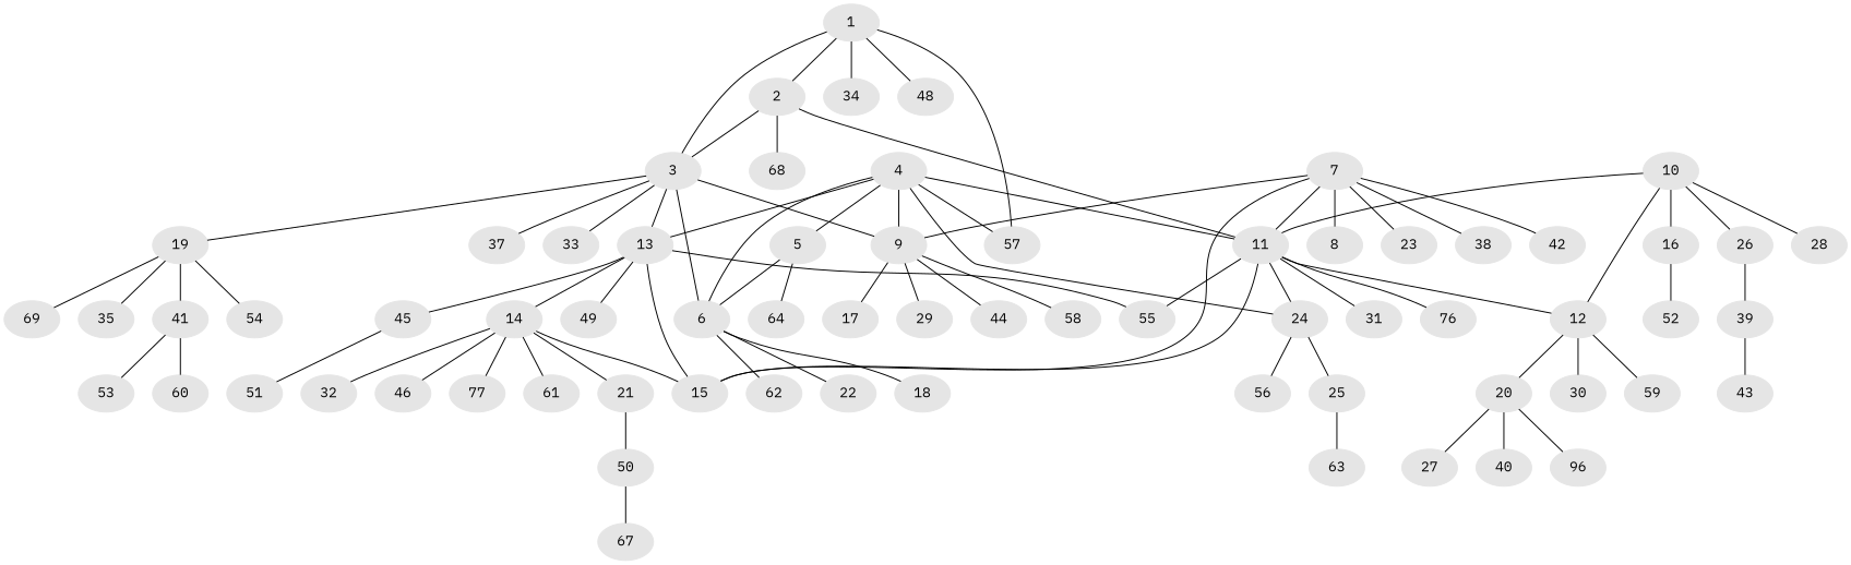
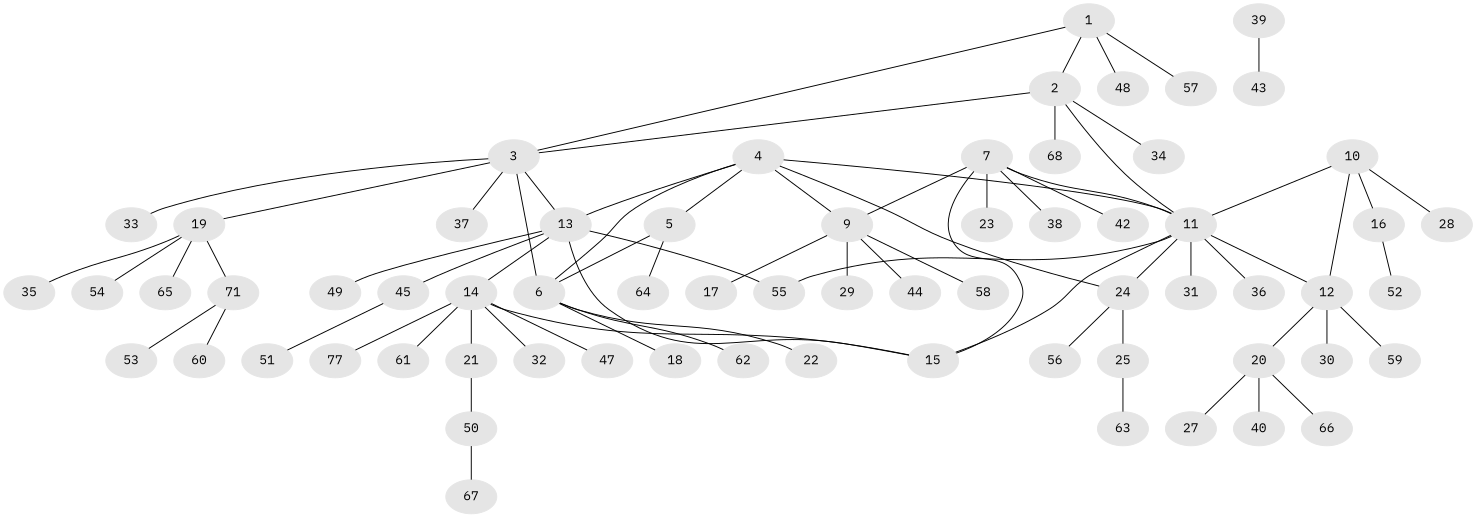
  graph {
    fontname="IBM Plex Mono"
    node [color=gray90 fontname="IBM Plex Mono" style=filled]
    edge [fontname="IBM Plex Mono"]
    1
    2
    3
    34
    48
    57
    11
    68
    6
    9
    13
    19
    33
    37
    24
    15
    12
    31
    55
-   36 [label=76]
+   36
    18
    22
    62
    17
    29
    44
    58
    14
    45
    49
    35
-   41
+   41 [label=71]
    54
-   65 [label=69]
+   65
    4
    5
    64
    25
    56
    7
-   8
    23
    38
    42
    10
    16
-   26
    28
    20
    30
    59
    52
    39
    27
    40
-   66 [label=96]
+   66
    21
    32
-   46
+   46 [label=47]
    n60 [label=77]
    61
    51
    50
    53
    60
    67
    63
    43
    1 -- 2
    1 -- 3
-   1 -- 34
+   2 -- 34
    1 -- 48
    1 -- 57
    2 -- 3
    2 -- 11
    2 -- 68
    3 -- 6
-   3 -- 9
    3 -- 13
    3 -- 19
    3 -- 33
    3 -- 37
    11 -- 24
    11 -- 15
    11 -- 12
    11 -- 31
    11 -- 55
    11 -- 36
    6 -- 18
    6 -- 22
    6 -- 62
    9 -- 17
    9 -- 29
    9 -- 44
    9 -- 58
    13 -- 15
    13 -- 55
    13 -- 14
    13 -- 45
    13 -- 49
    19 -- 35
    19 -- 41
    19 -- 54
    19 -- 65
    24 -- 25
    24 -- 56
    12 -- 20
    12 -- 30
    12 -- 59
    14 -- 15
    14 -- 21
    14 -- 32
    14 -- 46
    14 -- n60
    14 -- 61
    45 -- 51
    41 -- 53
    41 -- 60
-   4 -- 57
    4 -- 11
    4 -- 6
    4 -- 9
    4 -- 13
    4 -- 24
    4 -- 5
    5 -- 6
    5 -- 64
    25 -- 63
    7 -- 11
    7 -- 9
    7 -- 15
-   7 -- 8
    7 -- 23
    7 -- 38
    7 -- 42
    10 -- 11
    10 -- 12
    10 -- 16
-   10 -- 26
    10 -- 28
    16 -- 52
-   26 -- 39
    20 -- 27
    20 -- 40
    20 -- 66
    39 -- 43
    21 -- 50
    50 -- 67
  }
